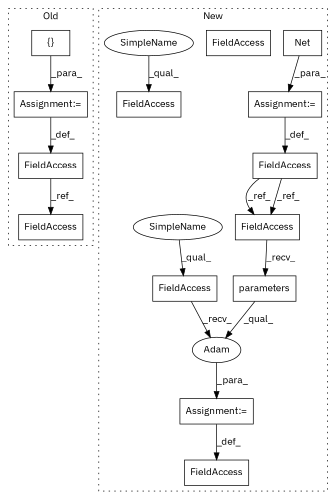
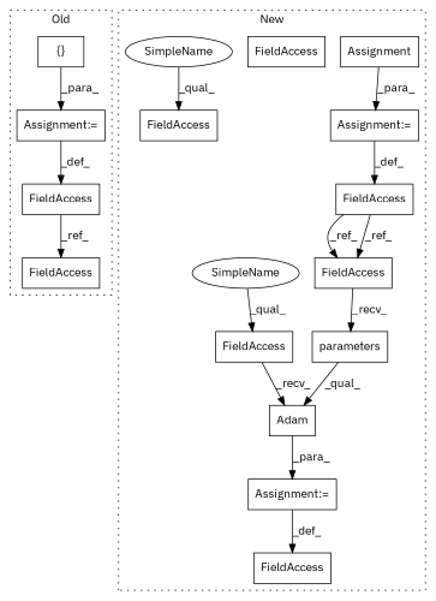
  digraph {
    fontname="IBM Plex Sans"
    node [a=22 fontname="IBM Plex Sans" l=5 s=1549 shape=box]
    edge [fontname="IBM Plex Sans"]
    n1 [a=4 l=2 label="{}" s=1961]
    n2 [l=3 label=FieldAccess s=1948]
    n3 [a=7 l=1 label="Assignment:=" s=1951]
    n4 [l=3 label=FieldAccess s=2507]
-   n5 [a=32 label=Net s=1291]
+   n5 [a=32 label=Assignment s=1291]
    n6 [l=9 label=FieldAccess s=1539]
    n7 [a=7 l=1 label="Assignment:=" s=1548]
-   n8 [a=32 l="5,1" label=Adam s="1561,1595" shape=ellipse]
+   n8 [a=32 l="5,1" label=Adam s="1561,1595"]
    n9 [label=FieldAccess s=1285]
    n10 [l=11 label=FieldAccess]
    n11 [l=10 label=FieldAccess s=1306]
    n12 [label=FieldAccess s=1566]
    n13 [a=7 l=1 label="Assignment:=" s=1290]
    n14 [a=32 l=12 label=parameters s=1572]
    n15 [label=FieldAccess s=1566]
    n16 [a=42 label=SimpleName s=1306 shape=ellipse]
    n17 [a=42 label=SimpleName shape=ellipse]
    subgraph cluster_1 {
      label=Old
      style=dotted
      n1
      n2
      n3
      n4
    }
    subgraph cluster_2 {
      label=New
      style=dotted
      n5
      n6
      n7
      n8
      n9
      n10
      n11
      n12
      n13
      n14
      n15
      n16
      n17
    }
    n1 -> n3 [label=_para_]
    n2 -> n4 [label=_ref_]
    n3 -> n2 [label=_def_]
    n5 -> n13 [label=_para_]
    n7 -> n6 [label=_def_]
    n8 -> n7 [label=_para_]
    n9 -> n15 [label=_ref_]
    n9 -> n15 [label=_ref_]
    n10 -> n8 [label=_recv_]
    n13 -> n9 [label=_def_]
    n14 -> n8 [label=_qual_]
    n15 -> n14 [label=_recv_]
    n16 -> n11 [label=_qual_]
    n17 -> n10 [label=_qual_]
  }
